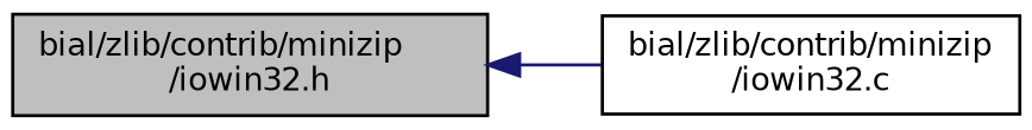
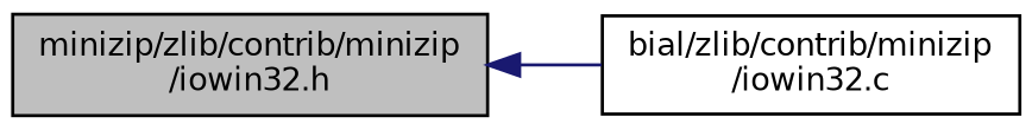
  digraph {
    rankdir=LR
    node [color=black fontname=Helvetica fontsize=10 shape=record style=filled]
-   n1 [fillcolor=grey75 fontcolor=black height=0.2 label="bial/zlib/contrib/minizip\l/iowin32.h" width=0.4]
+   n1 [fillcolor=grey75 fontcolor=black height=0.2 label="minizip/zlib/contrib/minizip\l/iowin32.h" width=0.4]
    n2 [fillcolor=white height=0.2 label="bial/zlib/contrib/minizip\l/iowin32.c" width=0.4]
    n1 -> n2 [color=midnightblue dir=back fontname=Helvetica fontsize=10 labelfontname=Helvetica labelfontsize=10 style=solid]
  }
